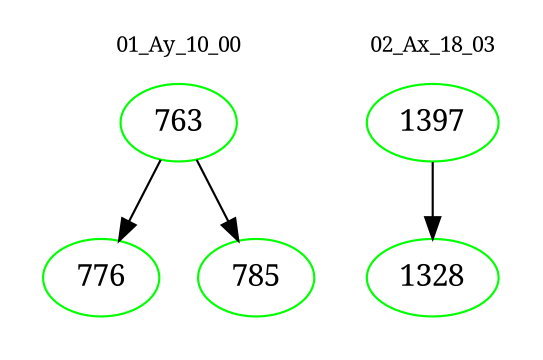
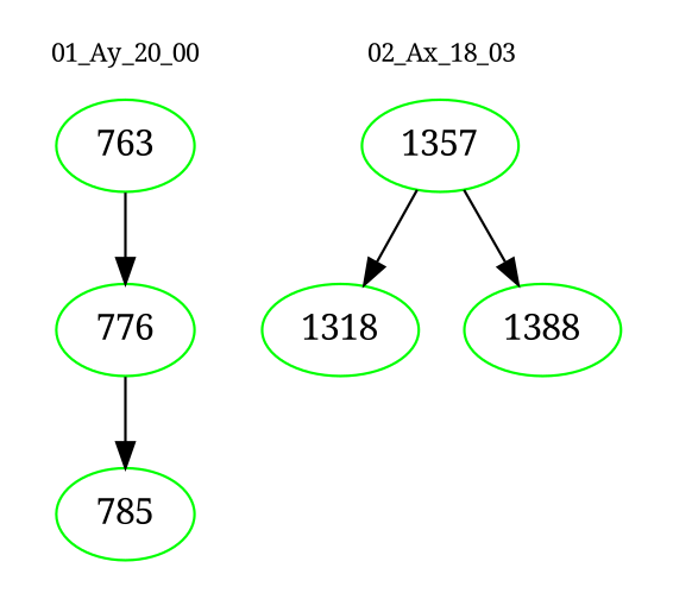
  digraph {
    fontname="Noto Serif"
    node [color=green fontname="Noto Serif"]
    edge [color=black fontname="Noto Serif"]
    n1 [label=763]
    n2 [label=776]
    n3 [label=785]
-   n4 [label=1397]
-   n5 [label=1328]
+   n4 [label=1357]
+   n5 [label=1318]
+   n6 [label=1388]
    subgraph cluster_1 {
      color=white
      fontsize=10
-     label="01_Ay_10_00"
+     label="01_Ay_20_00"
      n1
      n2
      n3
    }
    subgraph cluster_2 {
      color=white
      fontsize=10
      label="02_Ax_18_03"
      n4
      n5
+     n6
    }
    n1 -> n2
-   n1 -> n3
+   n2 -> n3
    n4 -> n5
+   n4 -> n6
  }
